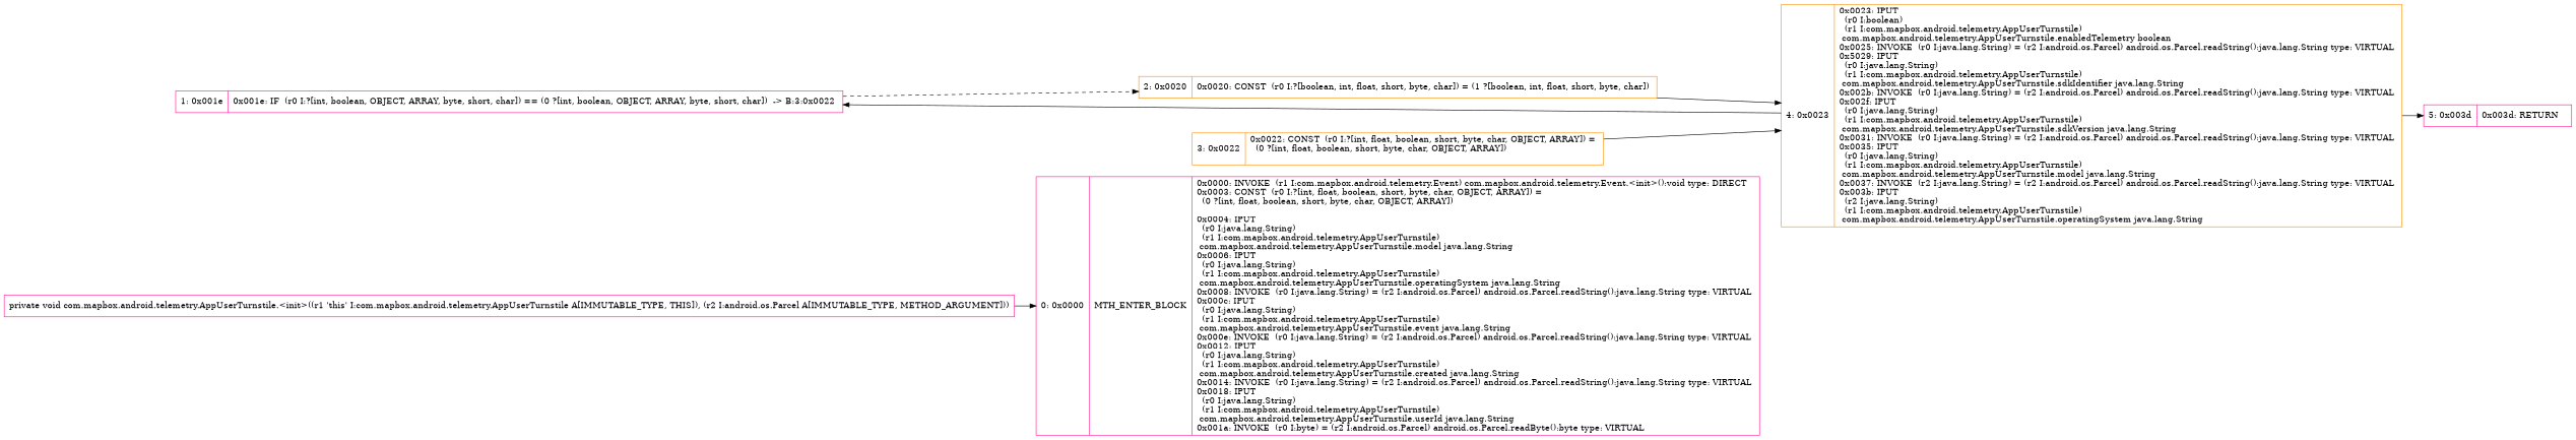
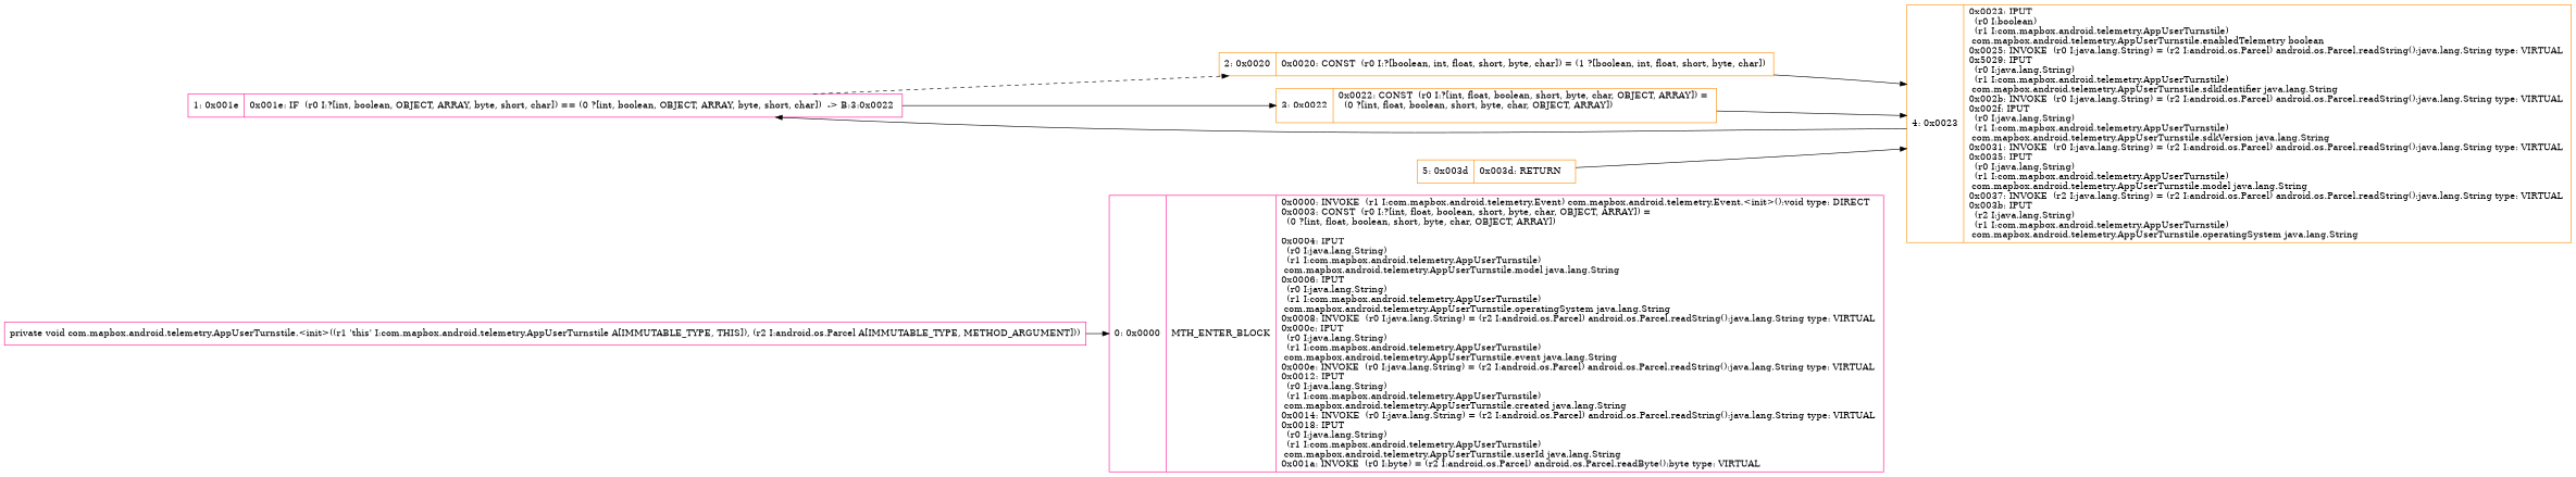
  digraph {
    rankdir=LR
    node [color=darkorange shape=record]
    n1 [color=deeppink label="{0\:\ 0x0000|MTH_ENTER_BLOCK\l|0x0000: INVOKE  (r1 I:com.mapbox.android.telemetry.Event) com.mapbox.android.telemetry.Event.\<init\>():void type: DIRECT \l0x0003: CONST  (r0 I:?[int, float, boolean, short, byte, char, OBJECT, ARRAY]) = \l  (0 ?[int, float, boolean, short, byte, char, OBJECT, ARRAY])\l \l0x0004: IPUT  \l  (r0 I:java.lang.String)\l  (r1 I:com.mapbox.android.telemetry.AppUserTurnstile)\l com.mapbox.android.telemetry.AppUserTurnstile.model java.lang.String \l0x0006: IPUT  \l  (r0 I:java.lang.String)\l  (r1 I:com.mapbox.android.telemetry.AppUserTurnstile)\l com.mapbox.android.telemetry.AppUserTurnstile.operatingSystem java.lang.String \l0x0008: INVOKE  (r0 I:java.lang.String) = (r2 I:android.os.Parcel) android.os.Parcel.readString():java.lang.String type: VIRTUAL \l0x000c: IPUT  \l  (r0 I:java.lang.String)\l  (r1 I:com.mapbox.android.telemetry.AppUserTurnstile)\l com.mapbox.android.telemetry.AppUserTurnstile.event java.lang.String \l0x000e: INVOKE  (r0 I:java.lang.String) = (r2 I:android.os.Parcel) android.os.Parcel.readString():java.lang.String type: VIRTUAL \l0x0012: IPUT  \l  (r0 I:java.lang.String)\l  (r1 I:com.mapbox.android.telemetry.AppUserTurnstile)\l com.mapbox.android.telemetry.AppUserTurnstile.created java.lang.String \l0x0014: INVOKE  (r0 I:java.lang.String) = (r2 I:android.os.Parcel) android.os.Parcel.readString():java.lang.String type: VIRTUAL \l0x0018: IPUT  \l  (r0 I:java.lang.String)\l  (r1 I:com.mapbox.android.telemetry.AppUserTurnstile)\l com.mapbox.android.telemetry.AppUserTurnstile.userId java.lang.String \l0x001a: INVOKE  (r0 I:byte) = (r2 I:android.os.Parcel) android.os.Parcel.readByte():byte type: VIRTUAL \l}"]
    n2 [color=deeppink label="{1\:\ 0x001e|0x001e: IF  (r0 I:?[int, boolean, OBJECT, ARRAY, byte, short, char]) == (0 ?[int, boolean, OBJECT, ARRAY, byte, short, char])  \-\> B:3:0x0022 \l}"]
    n3 [label="{2\:\ 0x0020|0x0020: CONST  (r0 I:?[boolean, int, float, short, byte, char]) = (1 ?[boolean, int, float, short, byte, char]) \l}"]
    n4 [label="{3\:\ 0x0022|0x0022: CONST  (r0 I:?[int, float, boolean, short, byte, char, OBJECT, ARRAY]) = \l  (0 ?[int, float, boolean, short, byte, char, OBJECT, ARRAY])\l \l}"]
    n5 [label="{4\:\ 0x0023|0x0023: IPUT  \l  (r0 I:boolean)\l  (r1 I:com.mapbox.android.telemetry.AppUserTurnstile)\l com.mapbox.android.telemetry.AppUserTurnstile.enabledTelemetry boolean \l0x0025: INVOKE  (r0 I:java.lang.String) = (r2 I:android.os.Parcel) android.os.Parcel.readString():java.lang.String type: VIRTUAL \l0x5029: IPUT  \l  (r0 I:java.lang.String)\l  (r1 I:com.mapbox.android.telemetry.AppUserTurnstile)\l com.mapbox.android.telemetry.AppUserTurnstile.sdkIdentifier java.lang.String \l0x002b: INVOKE  (r0 I:java.lang.String) = (r2 I:android.os.Parcel) android.os.Parcel.readString():java.lang.String type: VIRTUAL \l0x002f: IPUT  \l  (r0 I:java.lang.String)\l  (r1 I:com.mapbox.android.telemetry.AppUserTurnstile)\l com.mapbox.android.telemetry.AppUserTurnstile.sdkVersion java.lang.String \l0x0031: INVOKE  (r0 I:java.lang.String) = (r2 I:android.os.Parcel) android.os.Parcel.readString():java.lang.String type: VIRTUAL \l0x0035: IPUT  \l  (r0 I:java.lang.String)\l  (r1 I:com.mapbox.android.telemetry.AppUserTurnstile)\l com.mapbox.android.telemetry.AppUserTurnstile.model java.lang.String \l0x0037: INVOKE  (r2 I:java.lang.String) = (r2 I:android.os.Parcel) android.os.Parcel.readString():java.lang.String type: VIRTUAL \l0x003b: IPUT  \l  (r2 I:java.lang.String)\l  (r1 I:com.mapbox.android.telemetry.AppUserTurnstile)\l com.mapbox.android.telemetry.AppUserTurnstile.operatingSystem java.lang.String \l}"]
-   n6 [color=deeppink label="{5\:\ 0x003d|0x003d: RETURN   \l}"]
+   n6 [label="{5\:\ 0x003d|0x003d: RETURN   \l}"]
    n7 [color=deeppink label="{private void com.mapbox.android.telemetry.AppUserTurnstile.\<init\>((r1 'this' I:com.mapbox.android.telemetry.AppUserTurnstile A[IMMUTABLE_TYPE, THIS]), (r2 I:android.os.Parcel A[IMMUTABLE_TYPE, METHOD_ARGUMENT])) }"]
    n2 -> n3 [style=dashed]
+   n2 -> n4
    n3 -> n5
    n4 -> n5
    n5 -> n2
-   n5 -> n6
+   n6 -> n5
    n7 -> n1
  }
